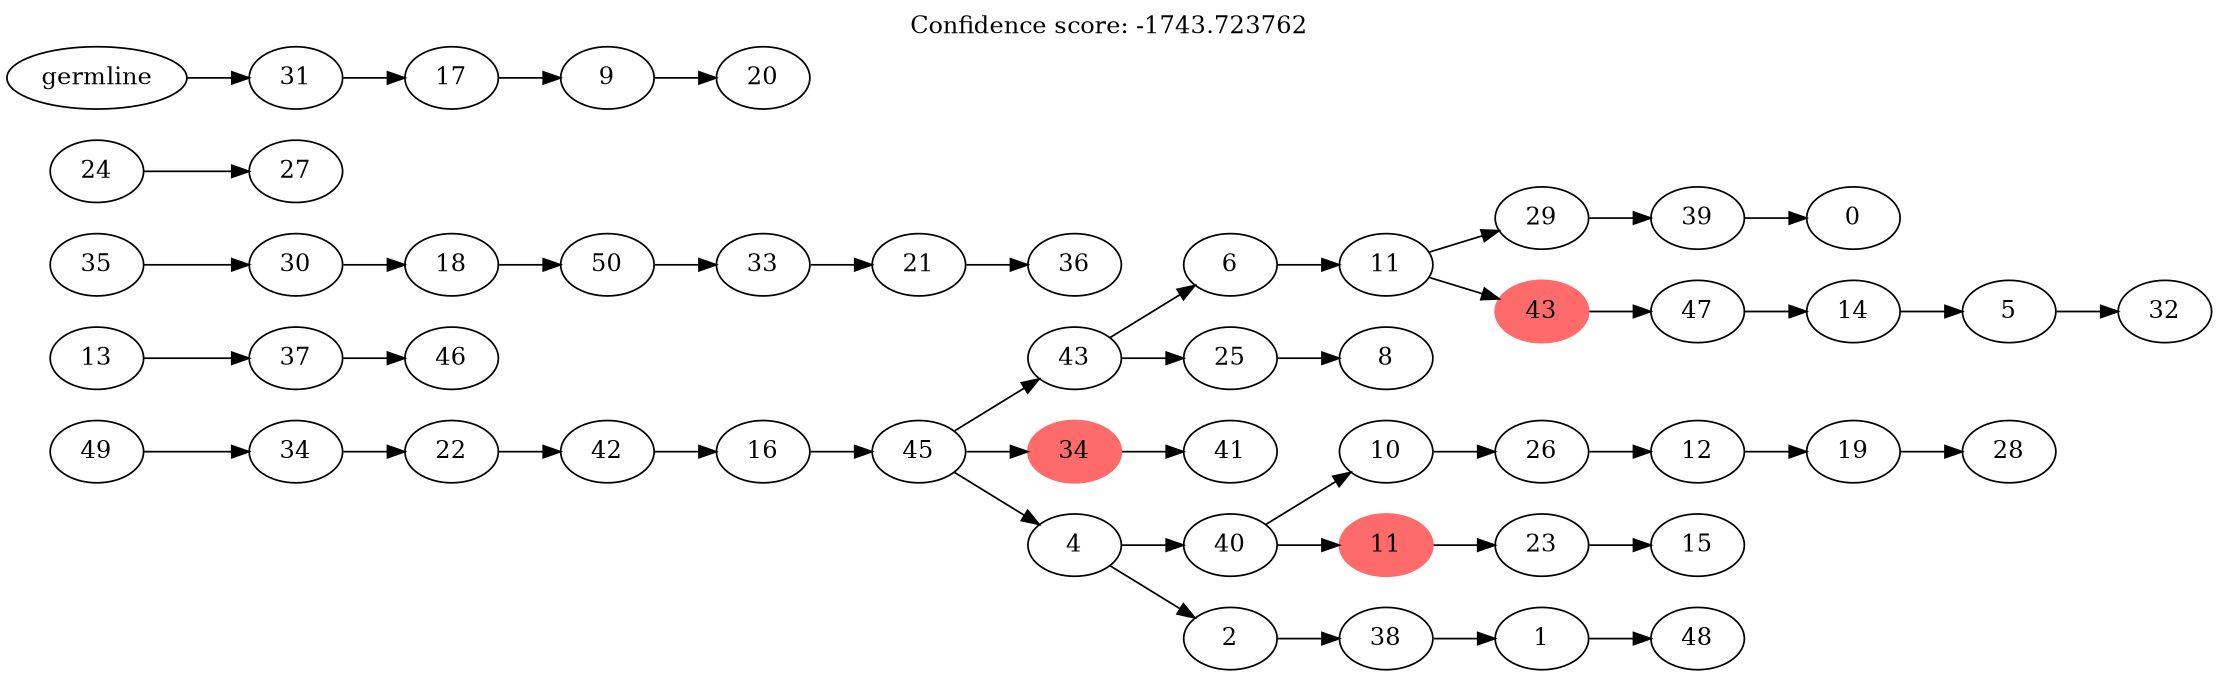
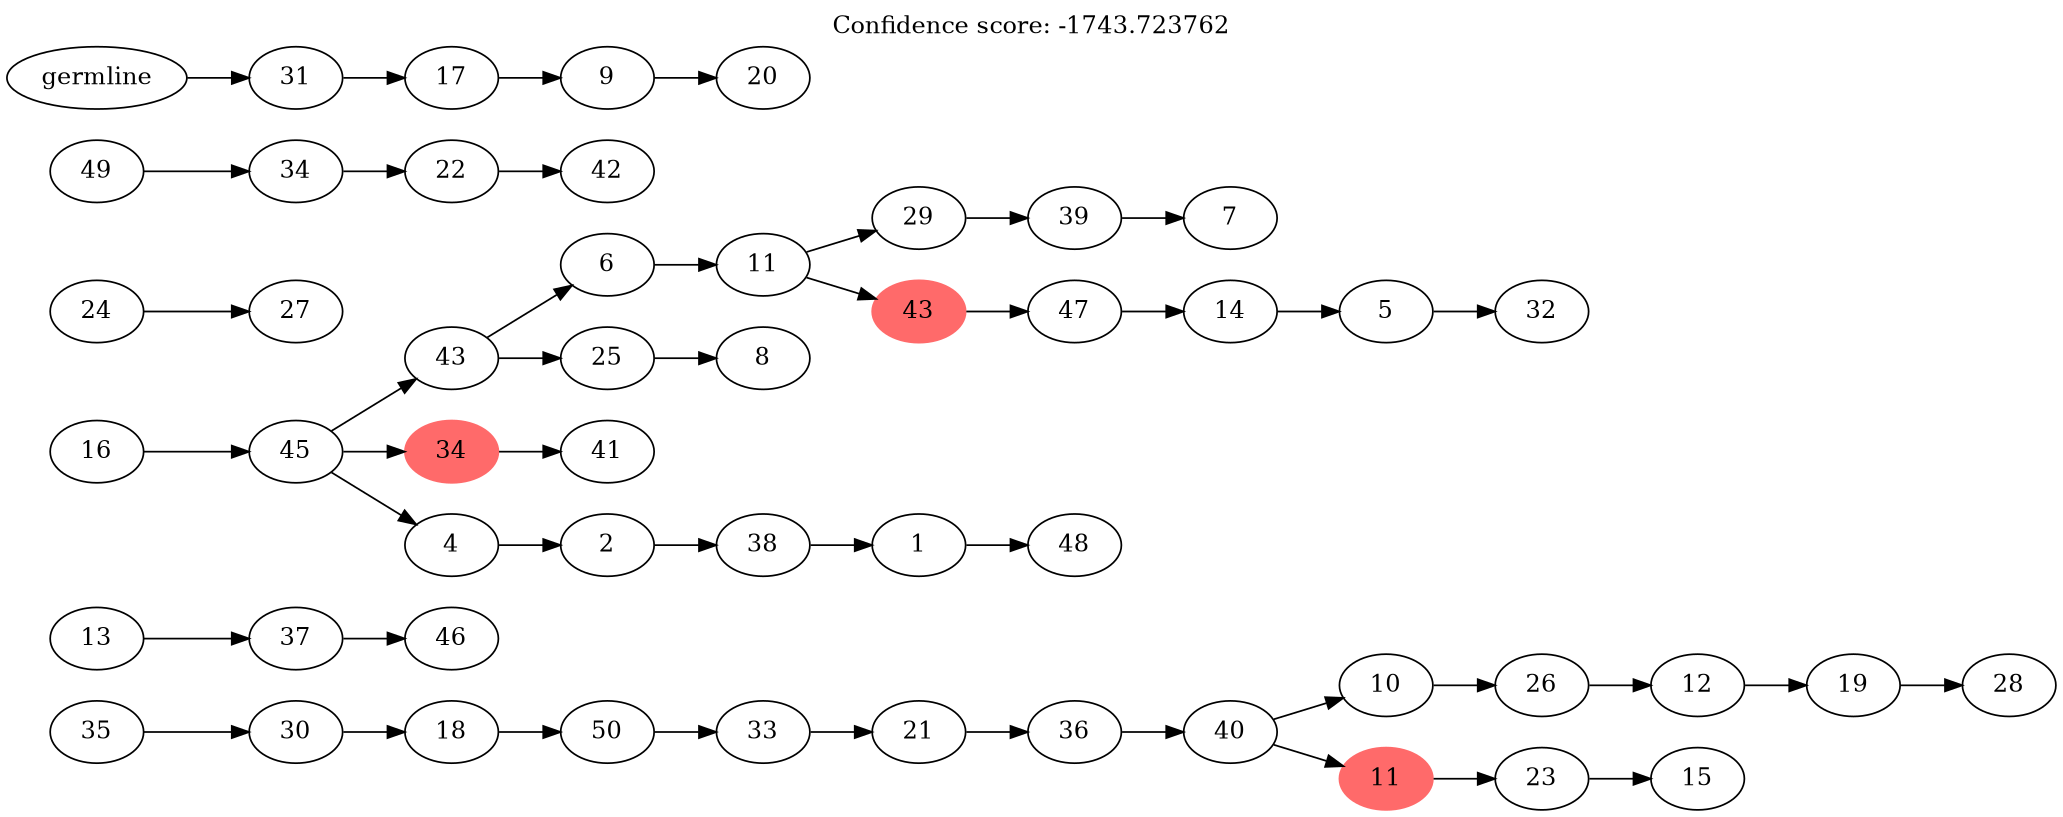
  digraph {
    label="Confidence score: -1743.723762"
    labelloc=t
    rankdir=LR
    n1 [label=19]
    n2 [label=28]
    n3 [label=12]
    n4 [label=26]
    n5 [label=10]
    n6 [label=37]
    n7 [label=46]
    n8 [label=13]
    n9 [label=15]
    n10 [label=23]
    n11 [color=indianred1 label=11 style=filled]
    n12 [label=40]
    n13 [label=36]
    n14 [label=21]
    n15 [label=33]
    n16 [label=50]
    n17 [label=18]
    n18 [label=30]
    n19 [label=35]
-   n20 [label=0]
+   n20 [label=7]
    n21 [label=39]
    n22 [label=29]
    n23 [label=5]
    n24 [label=32]
    n25 [label=14]
    n26 [label=47]
    n27 [color=indianred1 label=43 style=filled]
    n28 [label=11]
    n29 [label=6]
    n30 [label=25]
    n31 [label=8]
    n32 [label=43]
    n33 [label=24]
    n34 [label=27]
    n35 [label=41]
    n36 [color=indianred1 label=34 style=filled]
    n37 [label=1]
    n38 [label=48]
    n39 [label=38]
    n40 [label=2]
    n41 [label=4]
    n42 [label=45]
    n43 [label=16]
    n44 [label=42]
    n45 [label=22]
    n46 [label=34]
    n47 [label=49]
    n48 [label=20]
    n49 [label=9]
    n50 [label=17]
    n51 [label=31]
    n52 [label=germline]
    n1 -> n2
    n3 -> n1
    n4 -> n3
    n5 -> n4
    n6 -> n7
    n8 -> n6
    n10 -> n9
    n11 -> n10
    n12 -> n5
    n12 -> n11
-   n41 -> n12
+   n13 -> n12
    n14 -> n13
    n15 -> n14
    n16 -> n15
    n17 -> n16
    n18 -> n17
    n19 -> n18
    n21 -> n20
    n22 -> n21
    n23 -> n24
    n25 -> n23
    n26 -> n25
    n27 -> n26
    n28 -> n22
    n28 -> n27
    n29 -> n28
    n30 -> n31
    n32 -> n29
    n32 -> n30
    n33 -> n34
    n36 -> n35
    n37 -> n38
    n39 -> n37
    n40 -> n39
    n41 -> n40
    n42 -> n32
    n42 -> n36
    n42 -> n41
    n43 -> n42
-   n44 -> n43
    n45 -> n44
    n46 -> n45
    n47 -> n46
    n49 -> n48
    n50 -> n49
    n51 -> n50
    n52 -> n51
  }
